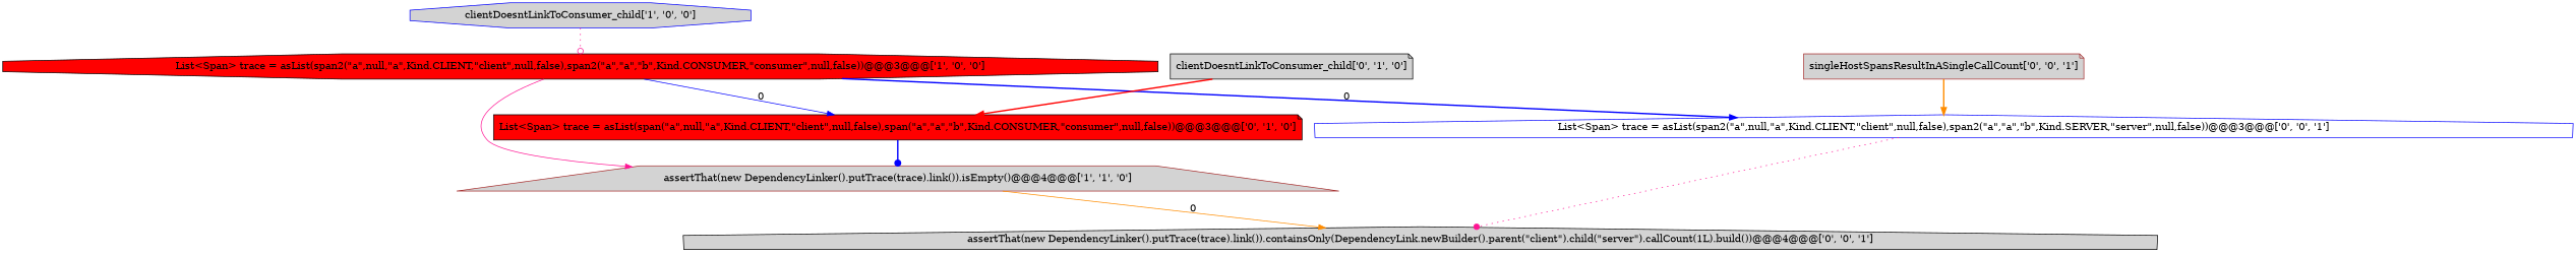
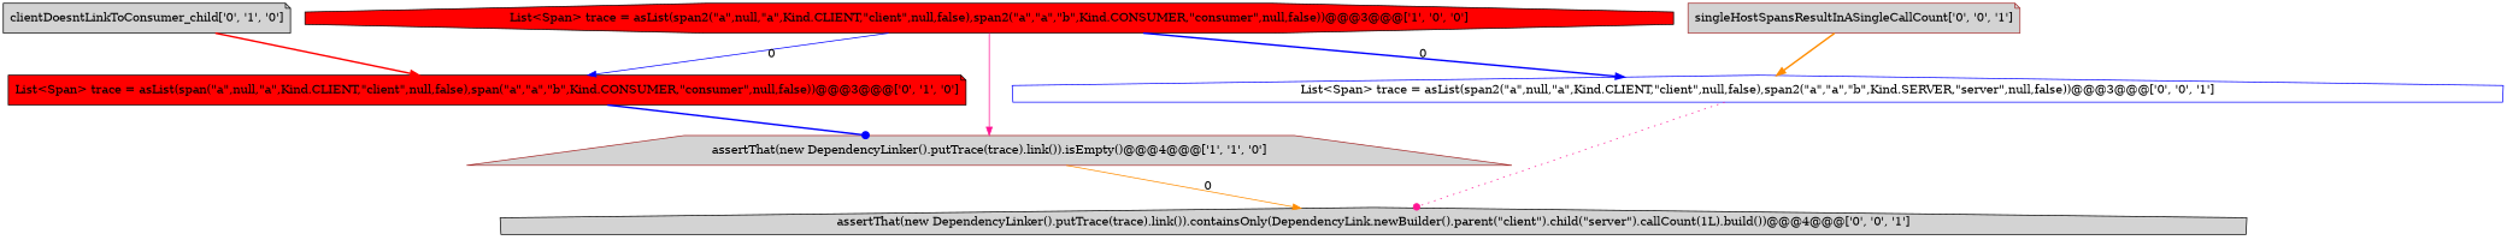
  digraph {
    node [fillcolor=lightgray shape=note style=filled color=black]
    edge [style=bold color=deeppink arrowhead=normal]
    n1 [fillcolor=red label="List<Span> trace = asList(span2(\"a\",null,\"a\",Kind.CLIENT,\"client\",null,false),span2(\"a\",\"a\",\"b\",Kind.CONSUMER,\"consumer\",null,false))@@@3@@@['1', '0', '0']" shape=octagon]
    n2 [label="assertThat(new DependencyLinker().putTrace(trace).link()).isEmpty()@@@4@@@['1', '1', '0']" shape=trapezium color=brown]
    n3 [fillcolor=white label="List<Span> trace = asList(span2(\"a\",null,\"a\",Kind.CLIENT,\"client\",null,false),span2(\"a\",\"a\",\"b\",Kind.SERVER,\"server\",null,false))@@@3@@@['0', '0', '1']" shape=house color=blue]
    n4 [fillcolor=red label="List<Span> trace = asList(span(\"a\",null,\"a\",Kind.CLIENT,\"client\",null,false),span(\"a\",\"a\",\"b\",Kind.CONSUMER,\"consumer\",null,false))@@@3@@@['0', '1', '0']"]
    n5 [label="singleHostSpansResultInASingleCallCount['0', '0', '1']" color=brown]
    n6 [label="assertThat(new DependencyLinker().putTrace(trace).link()).containsOnly(DependencyLink.newBuilder().parent(\"client\").child(\"server\").callCount(1L).build())@@@4@@@['0', '0', '1']" shape=house]
-   n7 [label="clientDoesntLinkToConsumer_child['1', '0', '0']" shape=octagon color=blue]
    n8 [label="clientDoesntLinkToConsumer_child['0', '1', '0']"]
    n1 -> n2 [style=solid]
    n1 -> n3 [label=0 color=blue]
    n1 -> n4 [label=0 style=solid color=blue]
    n2 -> n6 [label=0 style=solid color=darkorange]
    n3 -> n6 [style=dotted arrowhead=dot]
    n4 -> n2 [color=blue arrowhead=dot]
    n5 -> n3 [color=darkorange]
-   n7 -> n1 [style=dotted arrowhead=odot]
    n8 -> n4 [color=red]
  }
